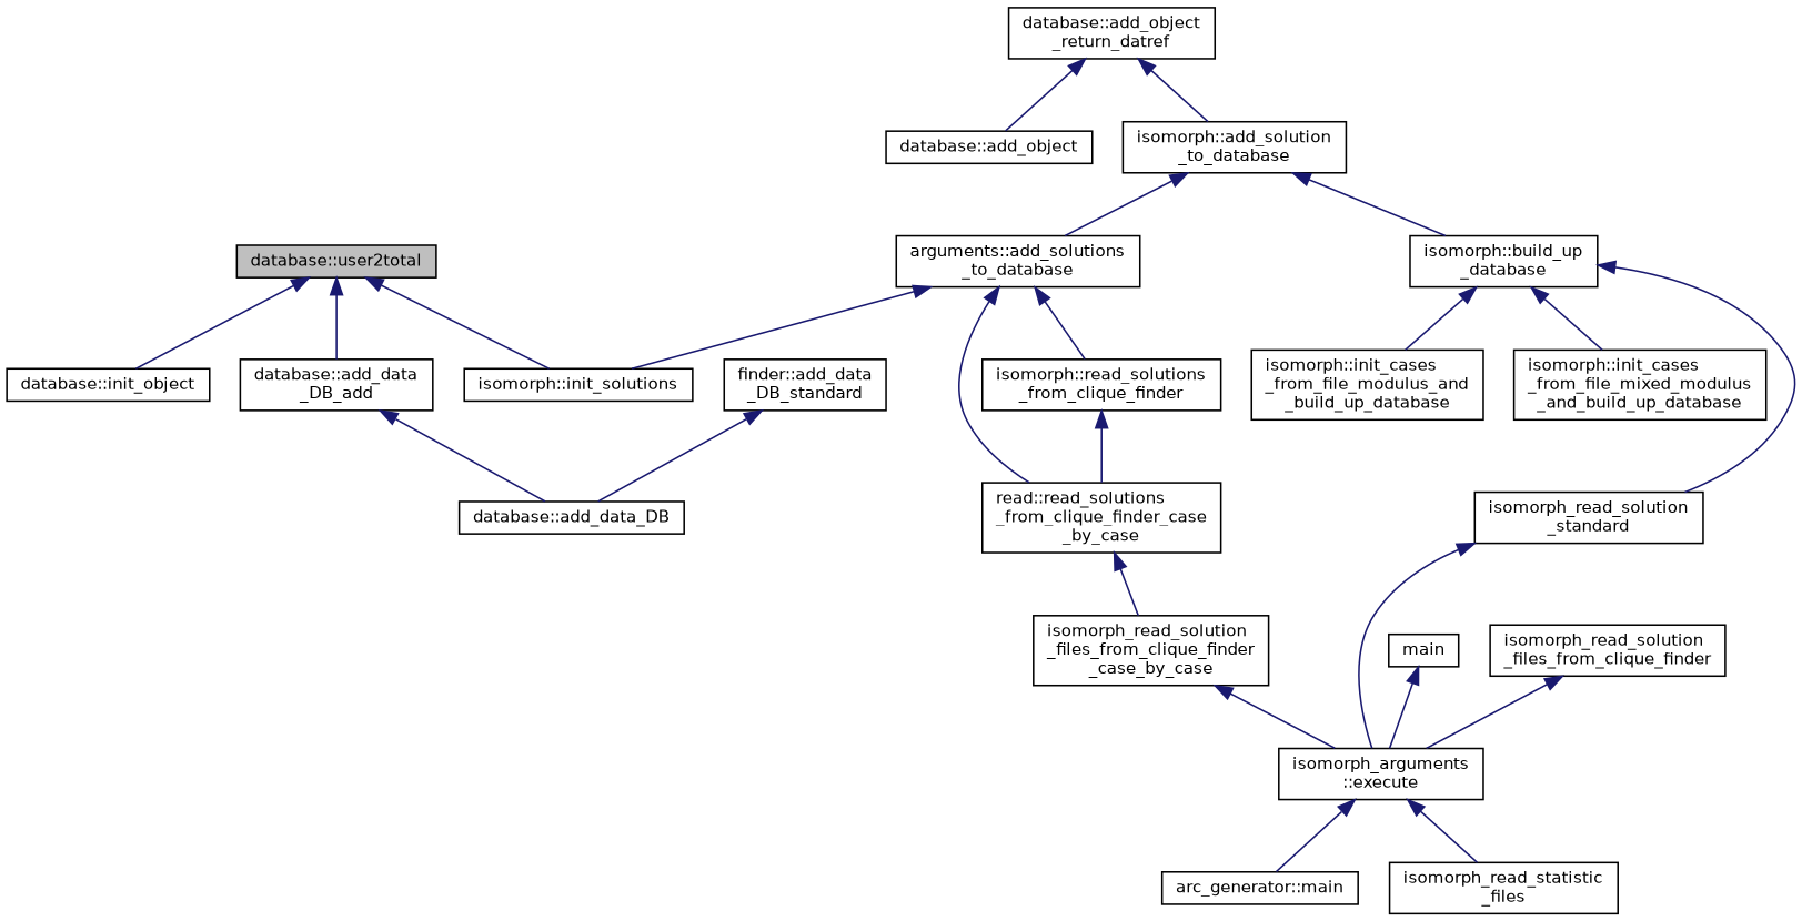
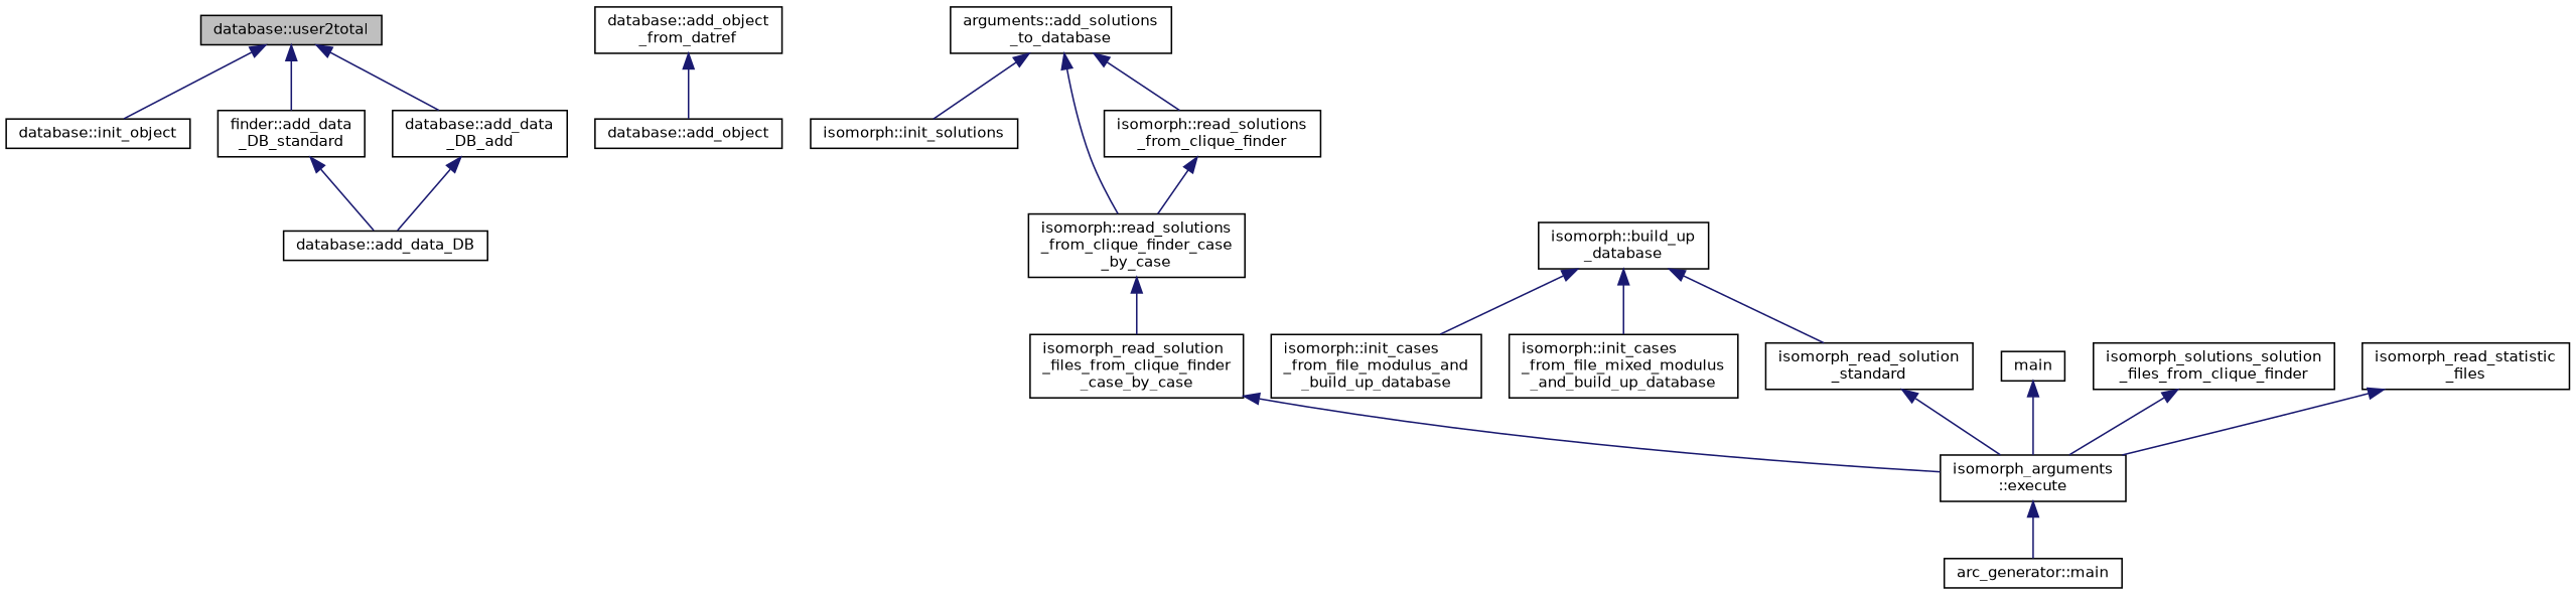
  digraph {
    rankdir=TB
    node [color=black fillcolor=white fontname=Helvetica fontsize=10 shape=record style=filled]
    edge [color=midnightblue dir=back fontname=Helvetica fontsize=10 labelfontname=Helvetica labelfontsize=10 style=solid]
    n1 [fillcolor=grey75 fontcolor=black height=0.2 label="database::user2total" width=0.4]
    n2 [height=0.2 label="database::init_object" width=0.4]
    n3 [height=0.2 label="finder::add_data\l_DB_standard" width=0.4]
    n4 [height=0.2 label="database::add_data\l_DB_add" width=0.4]
    n5 [height=0.2 label="database::add_data_DB" width=0.4]
-   n6 [height=0.2 label="database::add_object\l_return_datref" width=0.4]
+   n6 [height=0.2 label="database::add_object\l_from_datref" width=0.4]
    n7 [height=0.2 label="database::add_object" width=0.4]
-   n8 [height=0.2 label="isomorph::add_solution\l_to_database" width=0.4]
    n9 [height=0.2 label="arguments::add_solutions\l_to_database" width=0.4]
    n10 [height=0.2 label="isomorph::build_up\l_database" width=0.4]
    n11 [height=0.2 label="isomorph::init_solutions" width=0.4]
-   n12 [height=0.2 label="read::read_solutions\l_from_clique_finder_case\l_by_case" width=0.4]
+   n12 [height=0.2 label="isomorph::read_solutions\l_from_clique_finder_case\l_by_case" width=0.4]
    n13 [height=0.2 label="isomorph::read_solutions\l_from_clique_finder" width=0.4]
    n14 [height=0.2 label="isomorph::init_cases\l_from_file_modulus_and\l_build_up_database" width=0.4]
    n15 [height=0.2 label="isomorph::init_cases\l_from_file_mixed_modulus\l_and_build_up_database" width=0.4]
    n16 [height=0.2 label="isomorph_read_solution\l_standard" width=0.4]
    n17 [height=0.2 label="isomorph_read_solution\l_files_from_clique_finder\l_case_by_case" width=0.4]
    n18 [height=0.2 label="isomorph_arguments\l::execute" width=0.4]
    n19 [height=0.2 label="arc_generator::main" width=0.4]
    n20 [height=0.2 label=main width=0.4]
-   n21 [height=0.2 label="isomorph_read_solution\l_files_from_clique_finder" width=0.4]
+   n21 [height=0.2 label="isomorph_solutions_solution\l_files_from_clique_finder" width=0.4]
    n22 [height=0.2 label="isomorph_read_statistic\l_files" width=0.4]
    n1 -> n2
-   n1 -> n11
+   n1 -> n3
    n1 -> n4
    n3 -> n5
    n4 -> n5
    n6 -> n7
-   n6 -> n8
-   n8 -> n9
-   n8 -> n10
    n9 -> n11
    n9 -> n12
    n9 -> n13
    n10 -> n14
    n10 -> n15
    n10 -> n16
    n12 -> n17
    n13 -> n12
    n16 -> n18
    n17 -> n18
    n18 -> n19
    n20 -> n18
    n21 -> n18
-   n18 -> n22
+   n22 -> n18
  }
